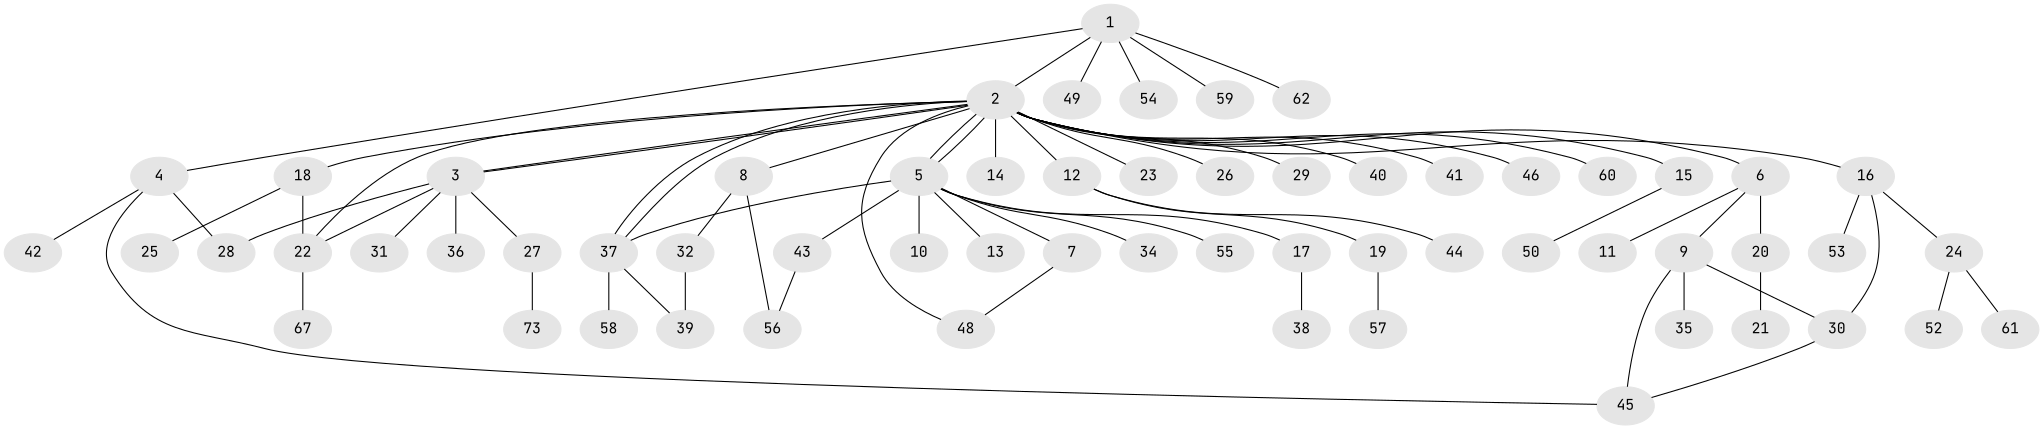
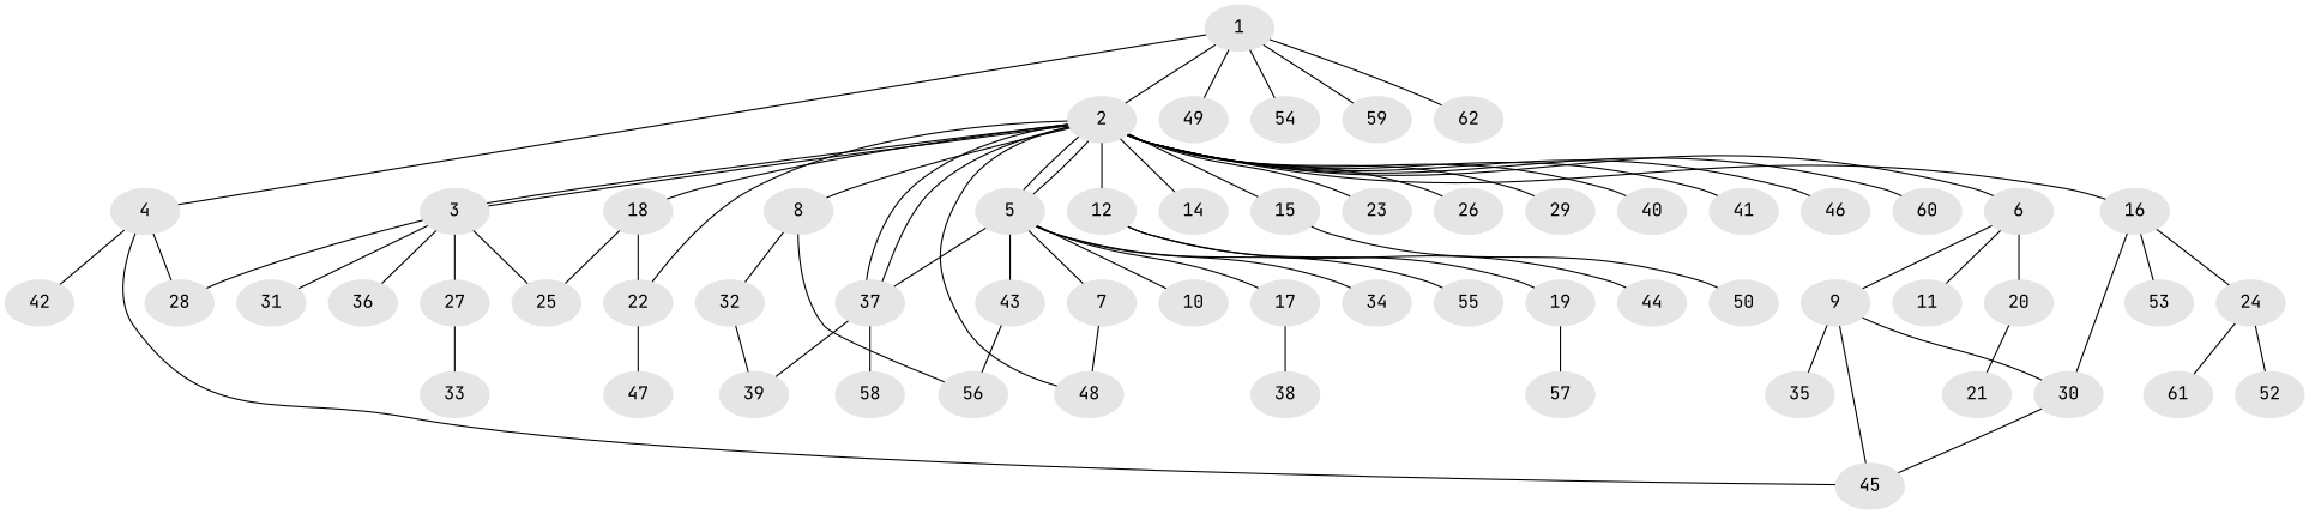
  graph {
    fontname="JetBrains Mono"
    node [color=gray90 fontname="JetBrains Mono" style=filled]
    edge [fontname="JetBrains Mono"]
    1
    2
    4
    49
    54
    59
    62
    3
    5
    6
    8
    12
    14
    15
    16
    18
    22
    23
    26
    29
    37
    40
    41
    46
    48
    60
    28
    42
    45
    27
    31
    36
    7
    10
-   13
    17
    34
    43
    55
    9
    11
    20
    32
    56
    19
    44
    50
    30
    24
    53
    25
-   47 [label=67]
+   47
    39
    58
-   33 [label=73]
+   33
    38
    35
    21
    57
    52
    61
    1 -- 2
    1 -- 4
    1 -- 49
    1 -- 54
    1 -- 59
    1 -- 62
    2 -- 3
    2 -- 3
    2 -- 5
    2 -- 5
    2 -- 6
    2 -- 8
    2 -- 12
    2 -- 14
    2 -- 15
    2 -- 16
    2 -- 18
    2 -- 22
    2 -- 23
    2 -- 26
    2 -- 29
    2 -- 37
    2 -- 37
    2 -- 40
    2 -- 41
    2 -- 46
    2 -- 48
    2 -- 60
    4 -- 28
    4 -- 42
    4 -- 45
-   3 -- 22
+   3 -- 25
    3 -- 28
    3 -- 27
    3 -- 31
    3 -- 36
    5 -- 37
    5 -- 7
    5 -- 10
-   5 -- 13
    5 -- 17
    5 -- 34
    5 -- 43
    5 -- 55
    6 -- 9
    6 -- 11
    6 -- 20
    8 -- 32
    8 -- 56
    12 -- 19
    12 -- 44
    15 -- 50
    16 -- 30
    16 -- 24
    16 -- 53
    18 -- 22
    18 -- 25
    22 -- 47
    37 -- 39
    37 -- 58
    27 -- 33
    7 -- 48
    17 -- 38
    43 -- 56
    9 -- 45
    9 -- 30
    9 -- 35
    20 -- 21
    32 -- 39
    19 -- 57
    30 -- 45
    24 -- 52
    24 -- 61
  }
